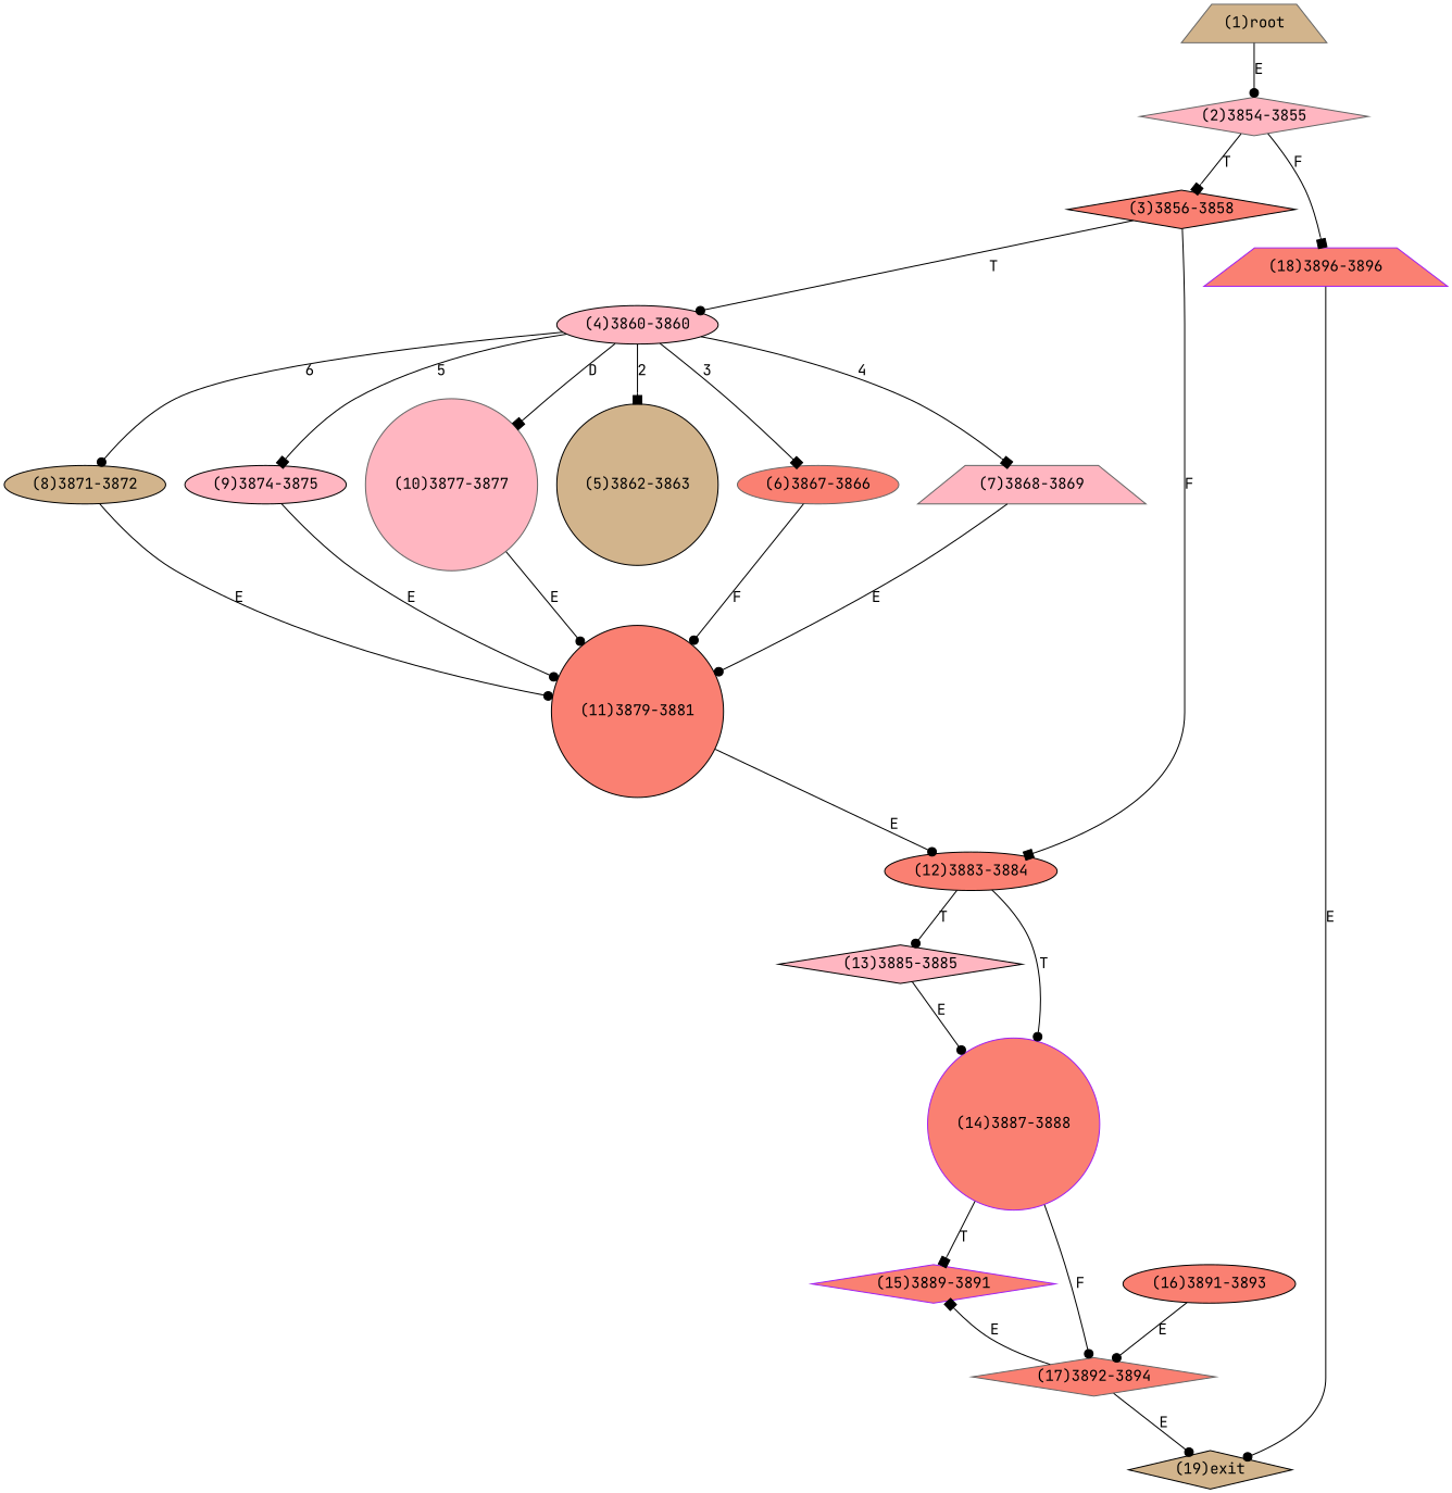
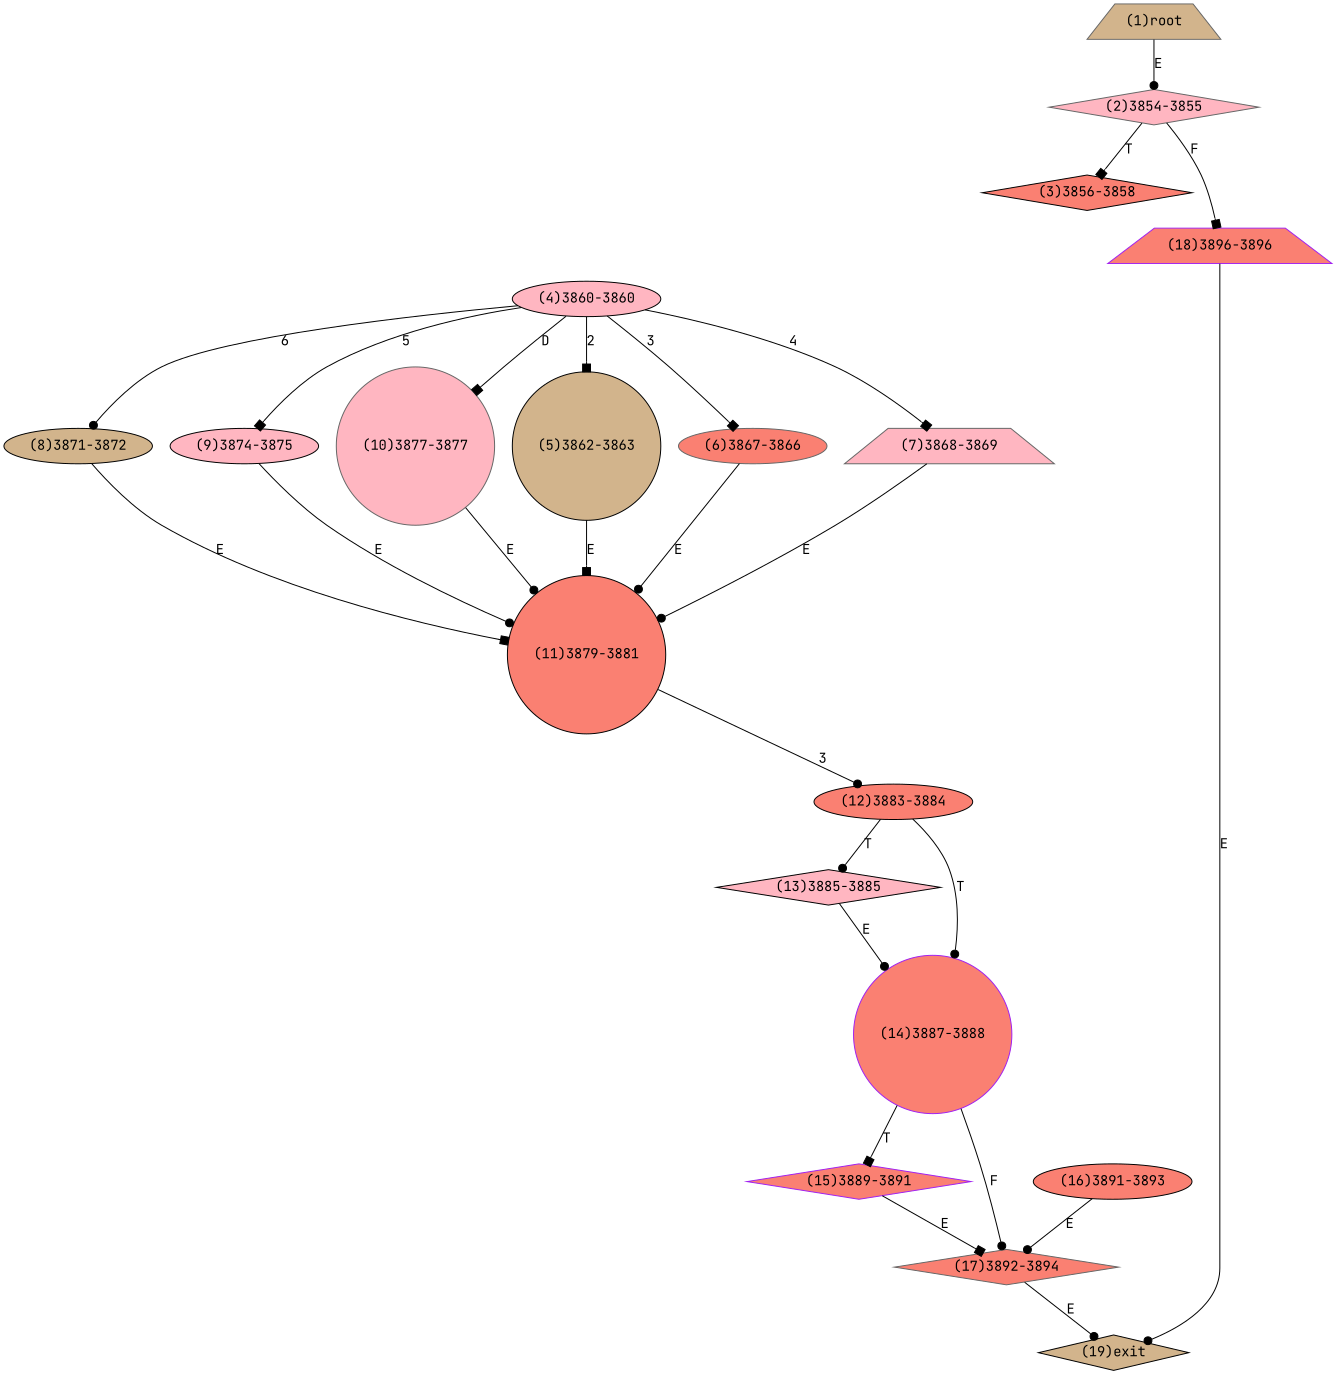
  digraph {
    fontname="JetBrains Mono"
    node [color=black fillcolor=salmon fontname="JetBrains Mono" shape=diamond style=filled]
    edge [arrowhead=dot fontname="JetBrains Mono"]
    n1 [color=gray40 fillcolor=tan label="(1)root" shape=trapezium]
    n2 [color=gray40 fillcolor=lightpink label="(2)3854-3855"]
    n3 [label="(3)3856-3858"]
    n4 [color=purple label="(18)3896-3896" shape=trapezium]
    n5 [fillcolor=lightpink label="(4)3860-3860" shape=ellipse]
    n6 [label="(12)3883-3884" shape=ellipse]
    n7 [fillcolor=tan label="(19)exit"]
    n8 [fillcolor=tan label="(5)3862-3863" shape=circle]
    n9 [color=gray40 label="(6)3867-3866" shape=ellipse]
    n10 [color=gray40 fillcolor=lightpink label="(7)3868-3869" shape=trapezium]
    n11 [fillcolor=tan label="(8)3871-3872" shape=ellipse]
    n12 [fillcolor=lightpink label="(9)3874-3875" shape=ellipse]
    n13 [color=gray40 fillcolor=lightpink label="(10)3877-3877" shape=circle]
    n14 [fillcolor=lightpink label="(13)3885-3885"]
    n15 [color=purple label="(14)3887-3888" shape=circle]
    n16 [label="(11)3879-3881" shape=circle]
    n17 [color=purple label="(15)3889-3891"]
    n18 [color=gray40 label="(17)3892-3894"]
    n19 [label="(16)3891-3893" shape=ellipse]
    n1 -> n2 [label=E]
    n2 -> n3 [arrowhead=box label=T]
    n2 -> n4 [arrowhead=box label=F]
-   n3 -> n5 [label=T]
-   n3 -> n6 [arrowhead=box label=F]
    n4 -> n7 [label=E]
    n5 -> n8 [arrowhead=box label=2]
    n5 -> n9 [arrowhead=box label=3]
    n5 -> n10 [arrowhead=box label=4]
    n5 -> n11 [label=6]
    n5 -> n12 [arrowhead=box label=5]
    n5 -> n13 [arrowhead=box label=D]
    n6 -> n14 [label=T]
    n6 -> n15 [label=T]
-   n9 -> n16 [label=F]
+   n8 -> n16 [arrowhead=box label=E]
+   n9 -> n16 [label=E]
    n10 -> n16 [label=E]
-   n11 -> n16 [label=E]
+   n11 -> n16 [arrowhead=box label=E]
    n12 -> n16 [label=E]
    n13 -> n16 [label=E]
    n14 -> n15 [label=E]
    n15 -> n17 [arrowhead=box label=T]
    n15 -> n18 [label=F]
-   n16 -> n6 [label=E]
-   n18 -> n17 [arrowhead=box label=E]
+   n16 -> n6 [label=3]
+   n17 -> n18 [arrowhead=box label=E]
    n18 -> n7 [label=E]
    n19 -> n18 [label=E]
  }
